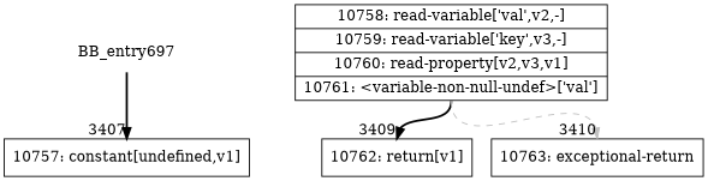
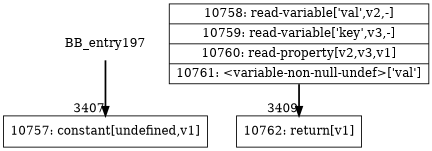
  digraph {
    rankdir=TD
    node [shape=record]
    edge [headport=n style=bold tailport=s]
-   BB_entry197 [shape=none label=BB_entry697]
+   BB_entry197 [shape=none]
    n2 [label="{10757: constant[undefined,v1]}"]
    n3 [label="{10758: read-variable['val',v2,-]|10759: read-variable['key',v3,-]|10760: read-property[v2,v3,v1]|10761: \<variable-non-null-undef\>['val']}"]
    n4 [label="{10762: return[v1]}"]
-   n5 [label="{10763: exceptional-return}"]
    BB_entry197 -> n2 [headlabel="    3407"]
    n3 -> n4 [headlabel="      3409"]
-   n3 -> n5 [color=gray headlabel="      3410" style=dashed]
  }
